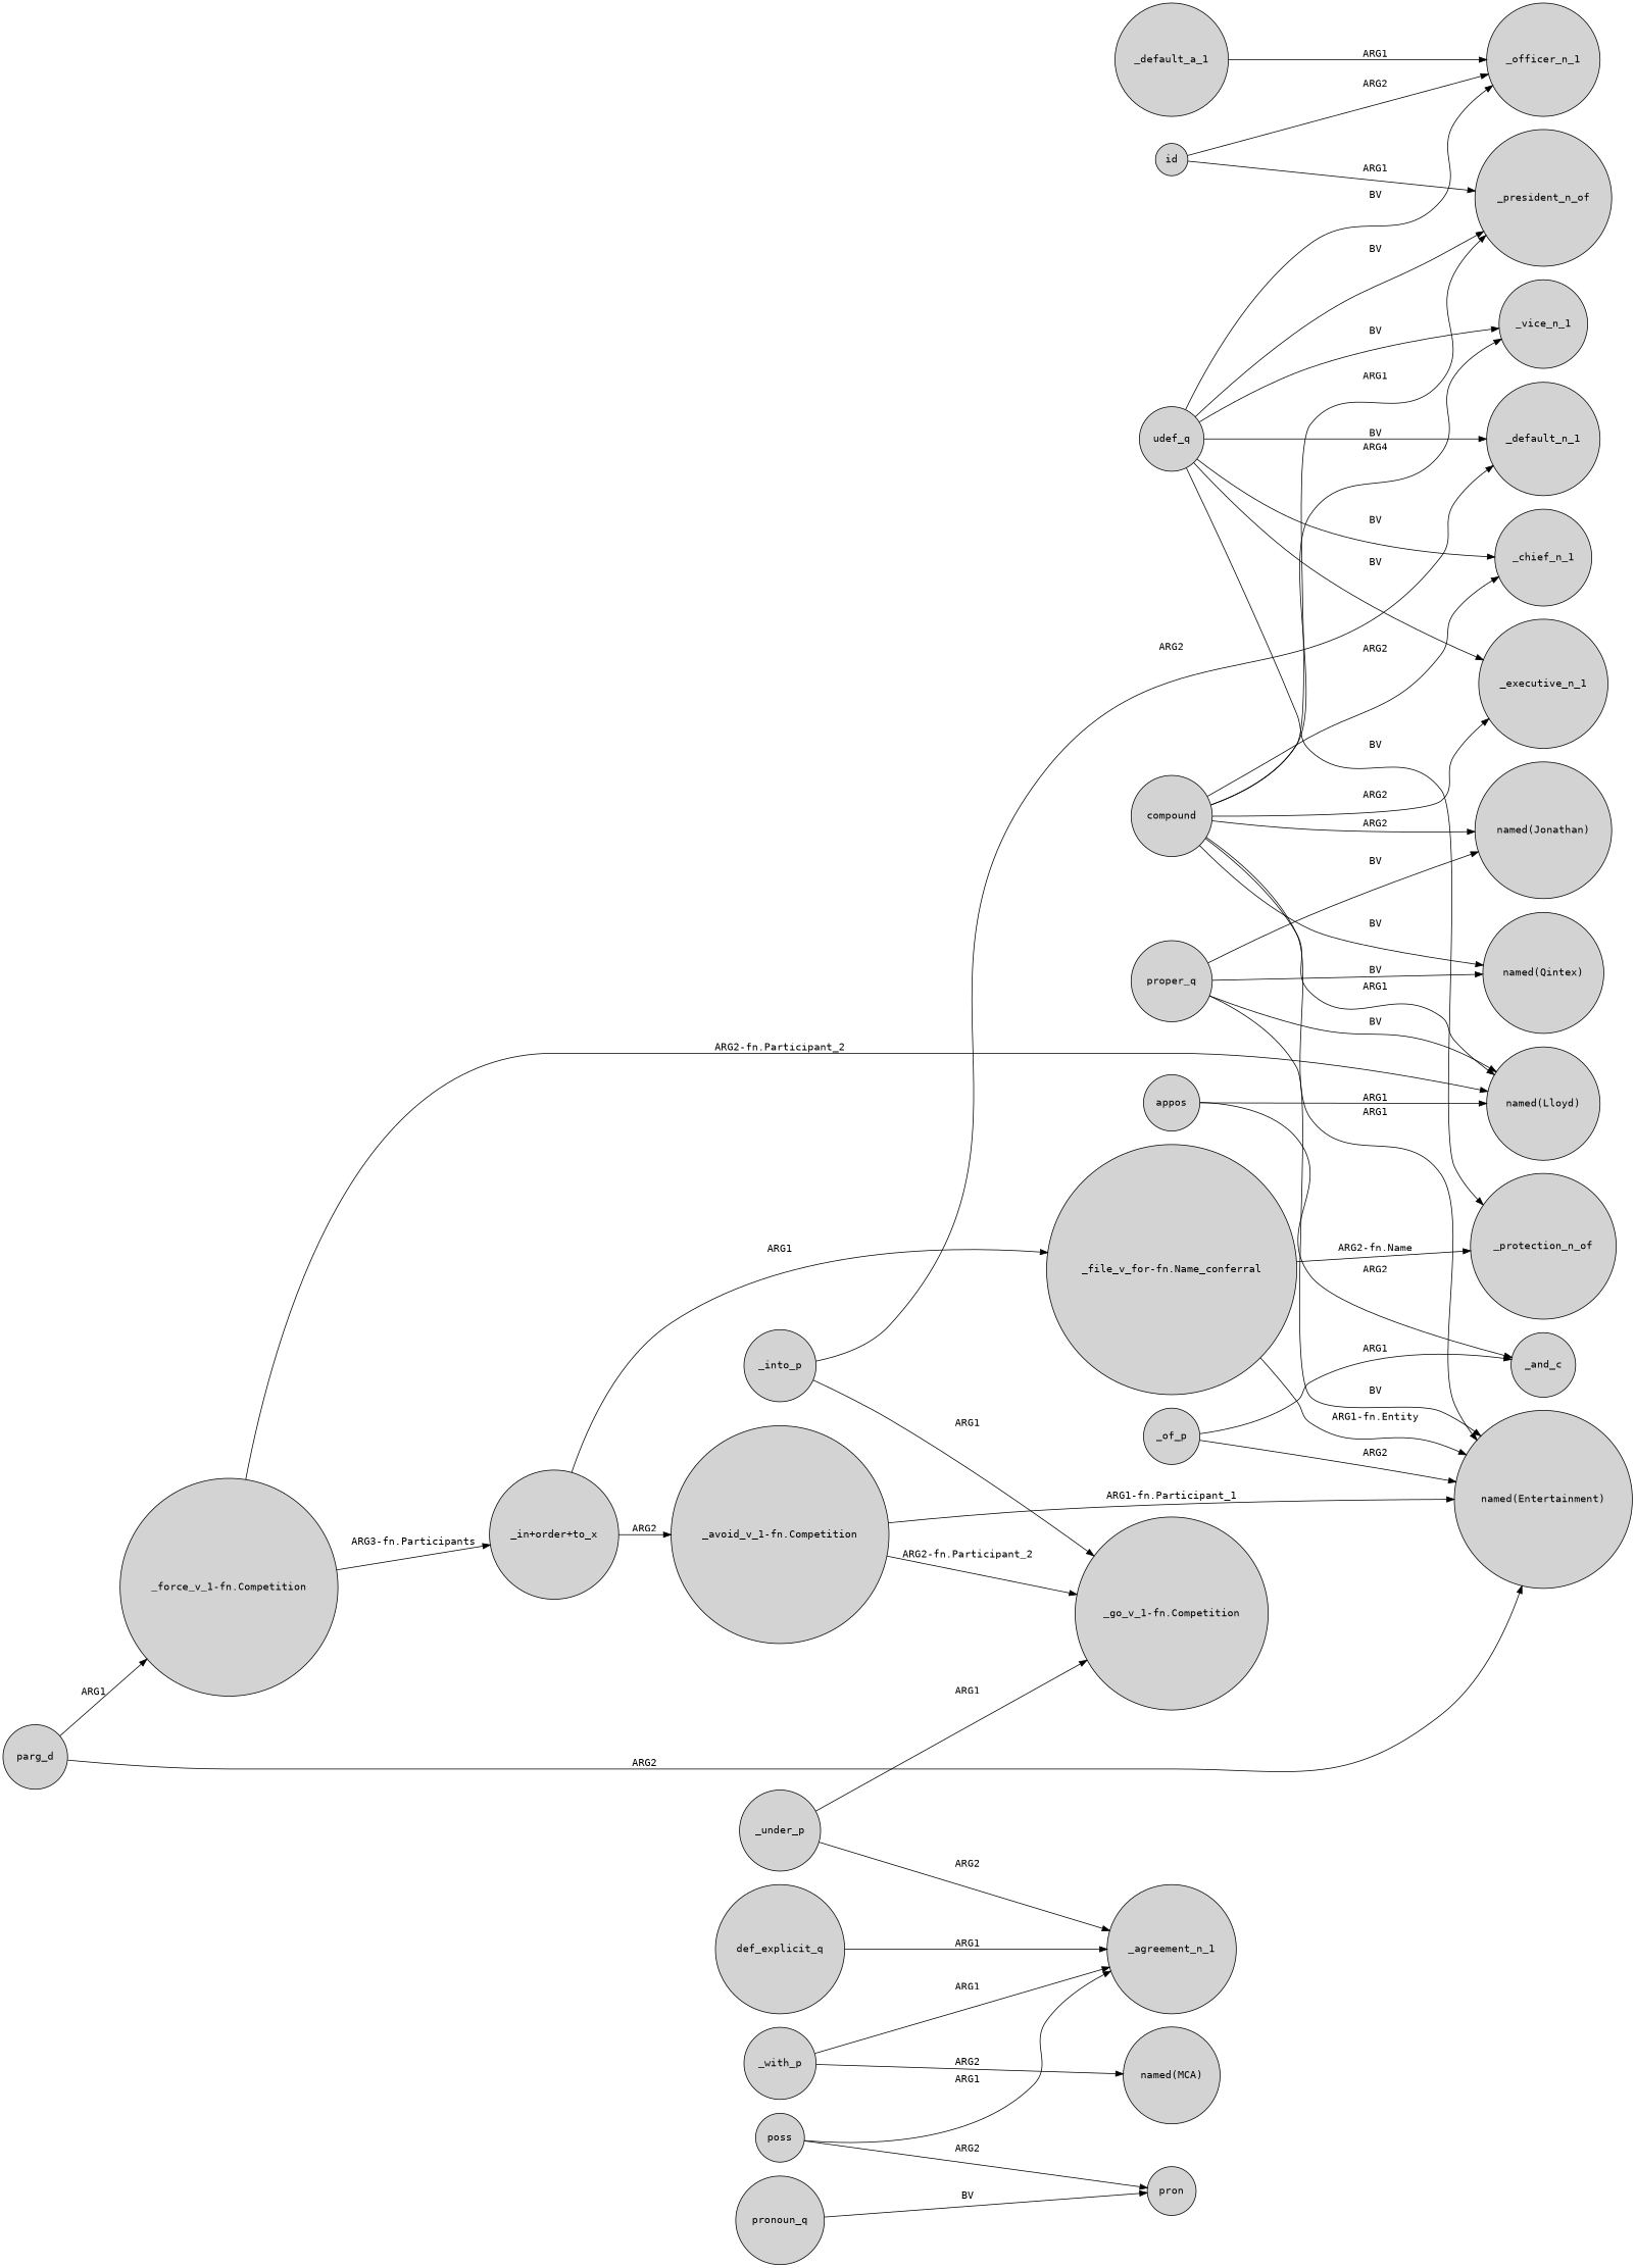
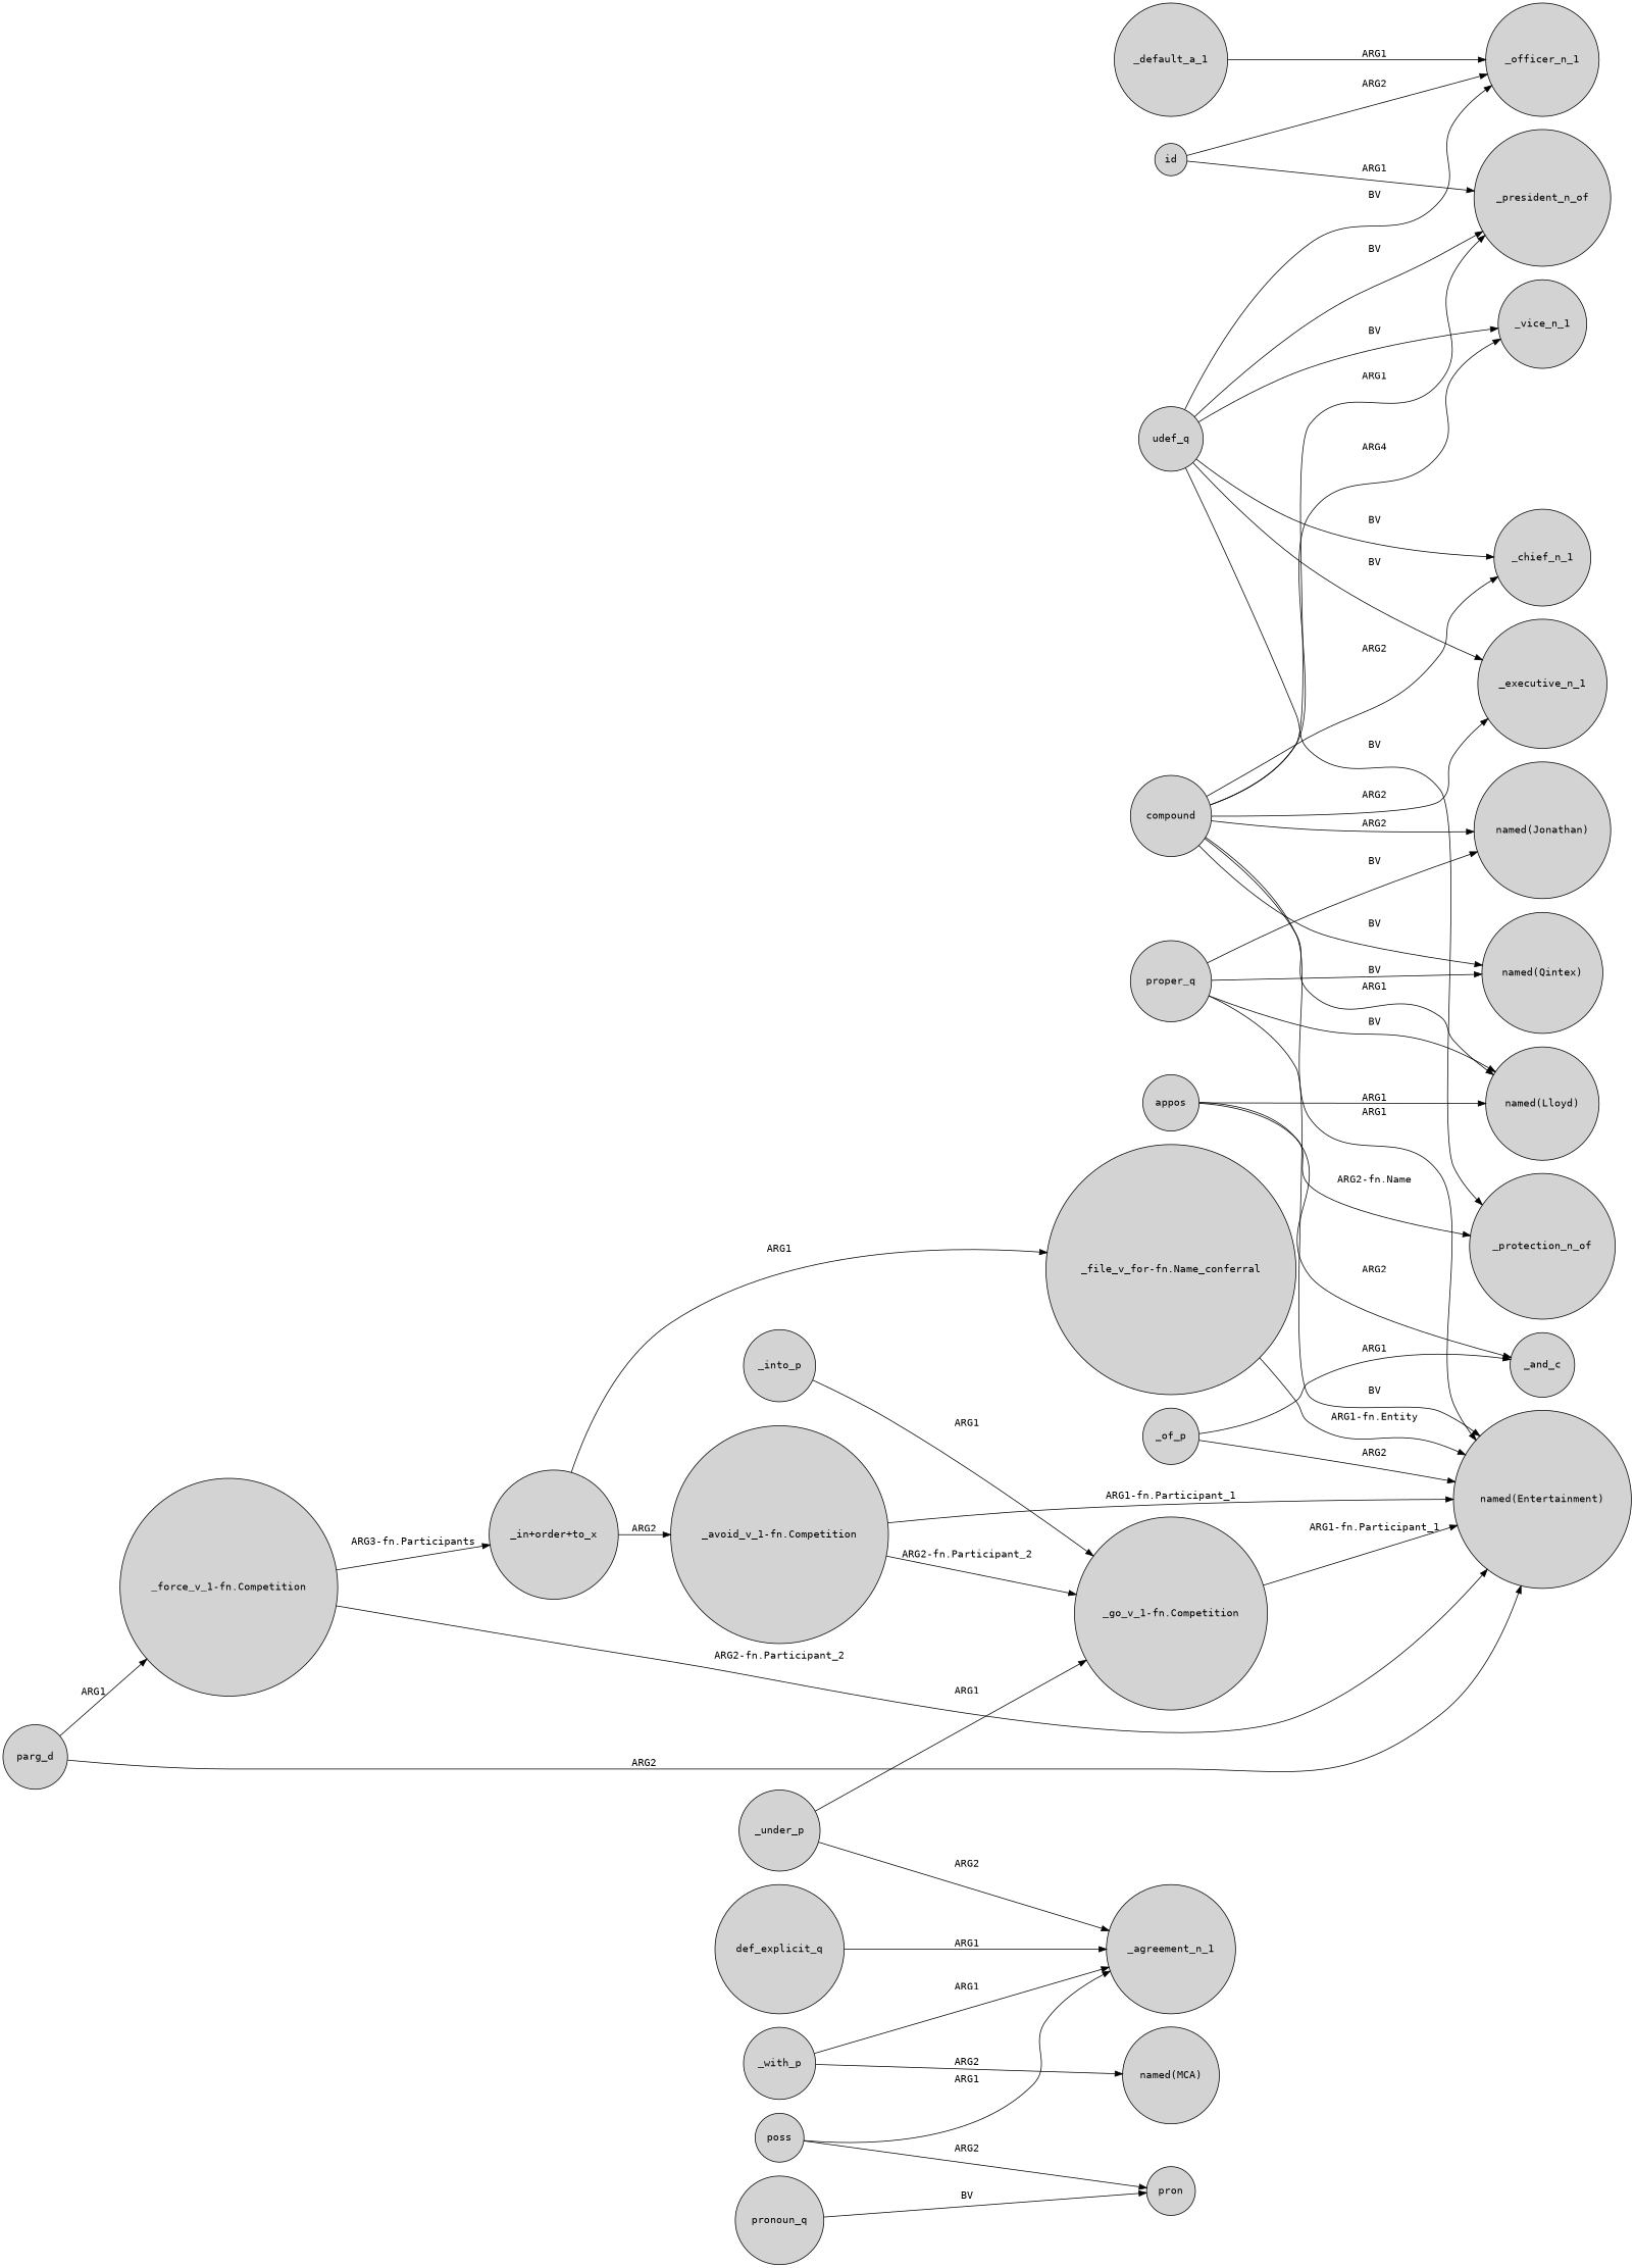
  digraph {
    fontname="DejaVu Sans Mono"
    rankdir=LR
    node [fontname="DejaVu Sans Mono" shape=circle style=filled]
    edge [fontname="DejaVu Sans Mono"]
    compound
    _chief_n_1
    "named(Jonathan)"
    "named(Entertainment)"
    "named(Lloyd)"
    _executive_n_1
    _vice_n_1
    _president_n_of
    "named(Qintex)"
    appos
    _and_c
    _into_p
    "_go_v_1-fn.Competition"
-   _default_n_1
    udef_q
    _officer_n_1
    _protection_n_of
    def_explicit_q
    _agreement_n_1
    poss
    pron
    "_file_v_for-fn.Name_conferral"
    proper_q
    "_in+order+to_x"
    "_avoid_v_1-fn.Competition"
    "_force_v_1-fn.Competition"
    parg_d
    _of_p
    n29 [label=_default_a_1]
    pronoun_q
    _with_p
    "named(MCA)"
    id
    _under_p
    compound -> _chief_n_1 [label=ARG2]
    compound -> "named(Jonathan)" [label=ARG2]
    compound -> "named(Entertainment)" [label=ARG1]
    compound -> "named(Lloyd)" [label=ARG1]
    compound -> _executive_n_1 [label=ARG2]
    compound -> _vice_n_1 [label=ARG4]
    compound -> _president_n_of [label=ARG1]
    compound -> "named(Qintex)" [label=BV]
    appos -> "named(Lloyd)" [label=ARG1]
    appos -> _and_c [label=ARG2]
    _into_p -> "_go_v_1-fn.Competition" [label=ARG1]
-   _into_p -> _default_n_1 [label=ARG2]
+   "_go_v_1-fn.Competition" -> "named(Entertainment)" [label="ARG1-fn.Participant_1"]
    udef_q -> _chief_n_1 [label=BV]
    udef_q -> _executive_n_1 [label=BV]
    udef_q -> _vice_n_1 [label=BV]
    udef_q -> _president_n_of [label=BV]
-   udef_q -> _default_n_1 [label=BV]
    udef_q -> _officer_n_1 [label=BV]
    udef_q -> _protection_n_of [label=BV]
    def_explicit_q -> _agreement_n_1 [label=ARG1]
    poss -> _agreement_n_1 [label=ARG1]
    poss -> pron [label=ARG2]
    "_file_v_for-fn.Name_conferral" -> "named(Entertainment)" [label="ARG1-fn.Entity"]
-   "_file_v_for-fn.Name_conferral" -> _protection_n_of [label="ARG2-fn.Name"]
+   appos -> _protection_n_of [label="ARG2-fn.Name"]
    proper_q -> "named(Jonathan)" [label=BV]
    proper_q -> "named(Entertainment)" [label=BV]
    proper_q -> "named(Lloyd)" [label=BV]
    proper_q -> "named(Qintex)" [label=BV]
    "_in+order+to_x" -> "_file_v_for-fn.Name_conferral" [label=ARG1]
    "_in+order+to_x" -> "_avoid_v_1-fn.Competition" [label=ARG2]
    "_avoid_v_1-fn.Competition" -> "named(Entertainment)" [label="ARG1-fn.Participant_1"]
    "_avoid_v_1-fn.Competition" -> "_go_v_1-fn.Competition" [label="ARG2-fn.Participant_2"]
-   "_force_v_1-fn.Competition" -> "named(Lloyd)" [label="ARG2-fn.Participant_2"]
+   "_force_v_1-fn.Competition" -> "named(Entertainment)" [label="ARG2-fn.Participant_2"]
    "_force_v_1-fn.Competition" -> "_in+order+to_x" [label="ARG3-fn.Participants"]
    parg_d -> "named(Entertainment)" [label=ARG2]
    parg_d -> "_force_v_1-fn.Competition" [label=ARG1]
    _of_p -> "named(Entertainment)" [label=ARG2]
    _of_p -> _and_c [label=ARG1]
    n29 -> _officer_n_1 [label=ARG1]
    pronoun_q -> pron [label=BV]
    _with_p -> _agreement_n_1 [label=ARG1]
    _with_p -> "named(MCA)" [label=ARG2]
    id -> _president_n_of [label=ARG1]
    id -> _officer_n_1 [label=ARG2]
    _under_p -> "_go_v_1-fn.Competition" [label=ARG1]
    _under_p -> _agreement_n_1 [label=ARG2]
  }
